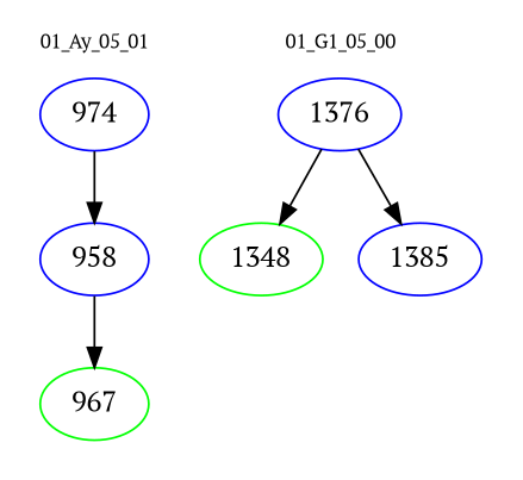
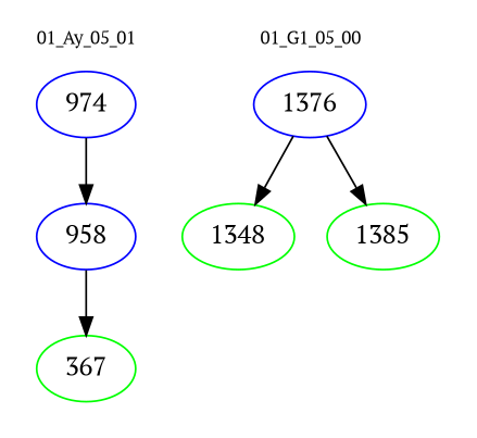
  digraph {
    fontname="PT Serif"
    node [color=blue fontname="PT Serif"]
    edge [color=black fontname="PT Serif"]
    n1 [label=958]
-   n2 [color=green label=967]
+   n2 [color=green label=367]
    n3 [label=974]
    n4 [label=1376]
    n5 [color=green label=1348]
-   n6 [label=1385]
+   n6 [color=green label=1385]
    subgraph cluster_1 {
      color=white
      fontsize=10
      label="01_Ay_05_01"
      n1
      n2
      n3
    }
    subgraph cluster_2 {
      color=white
      fontsize=10
      label="01_G1_05_00"
      n4
      n5
      n6
    }
    n1 -> n2
    n3 -> n1
    n4 -> n5
    n4 -> n6
  }
